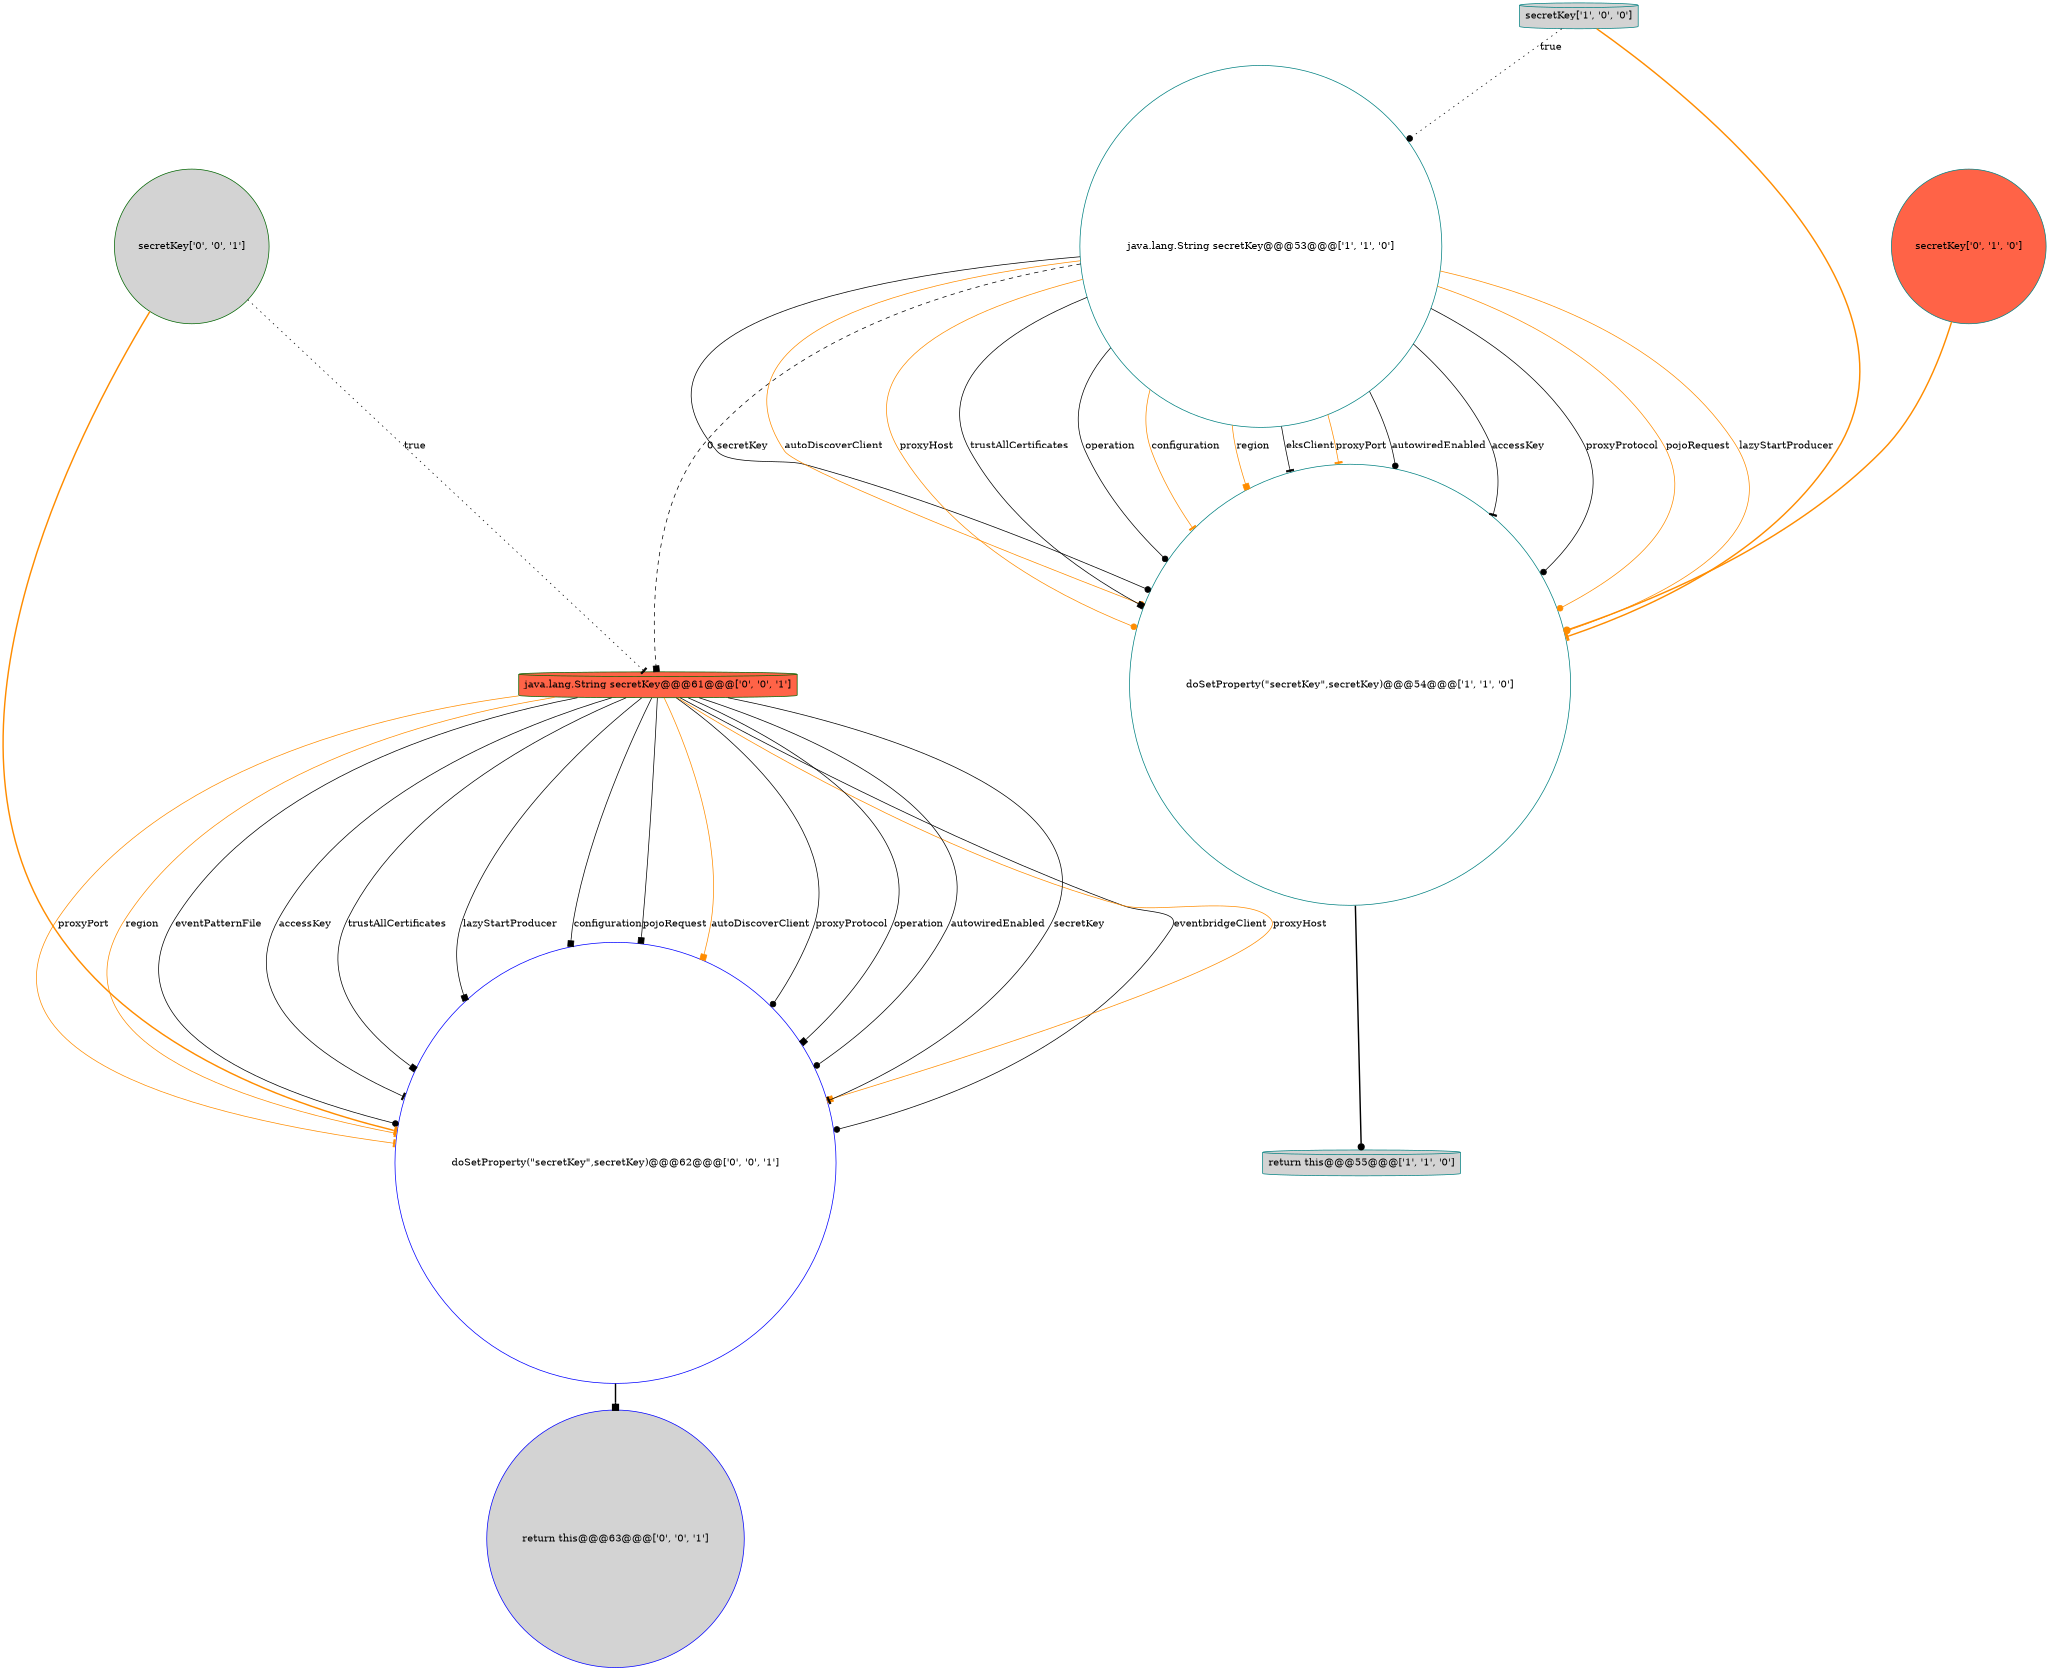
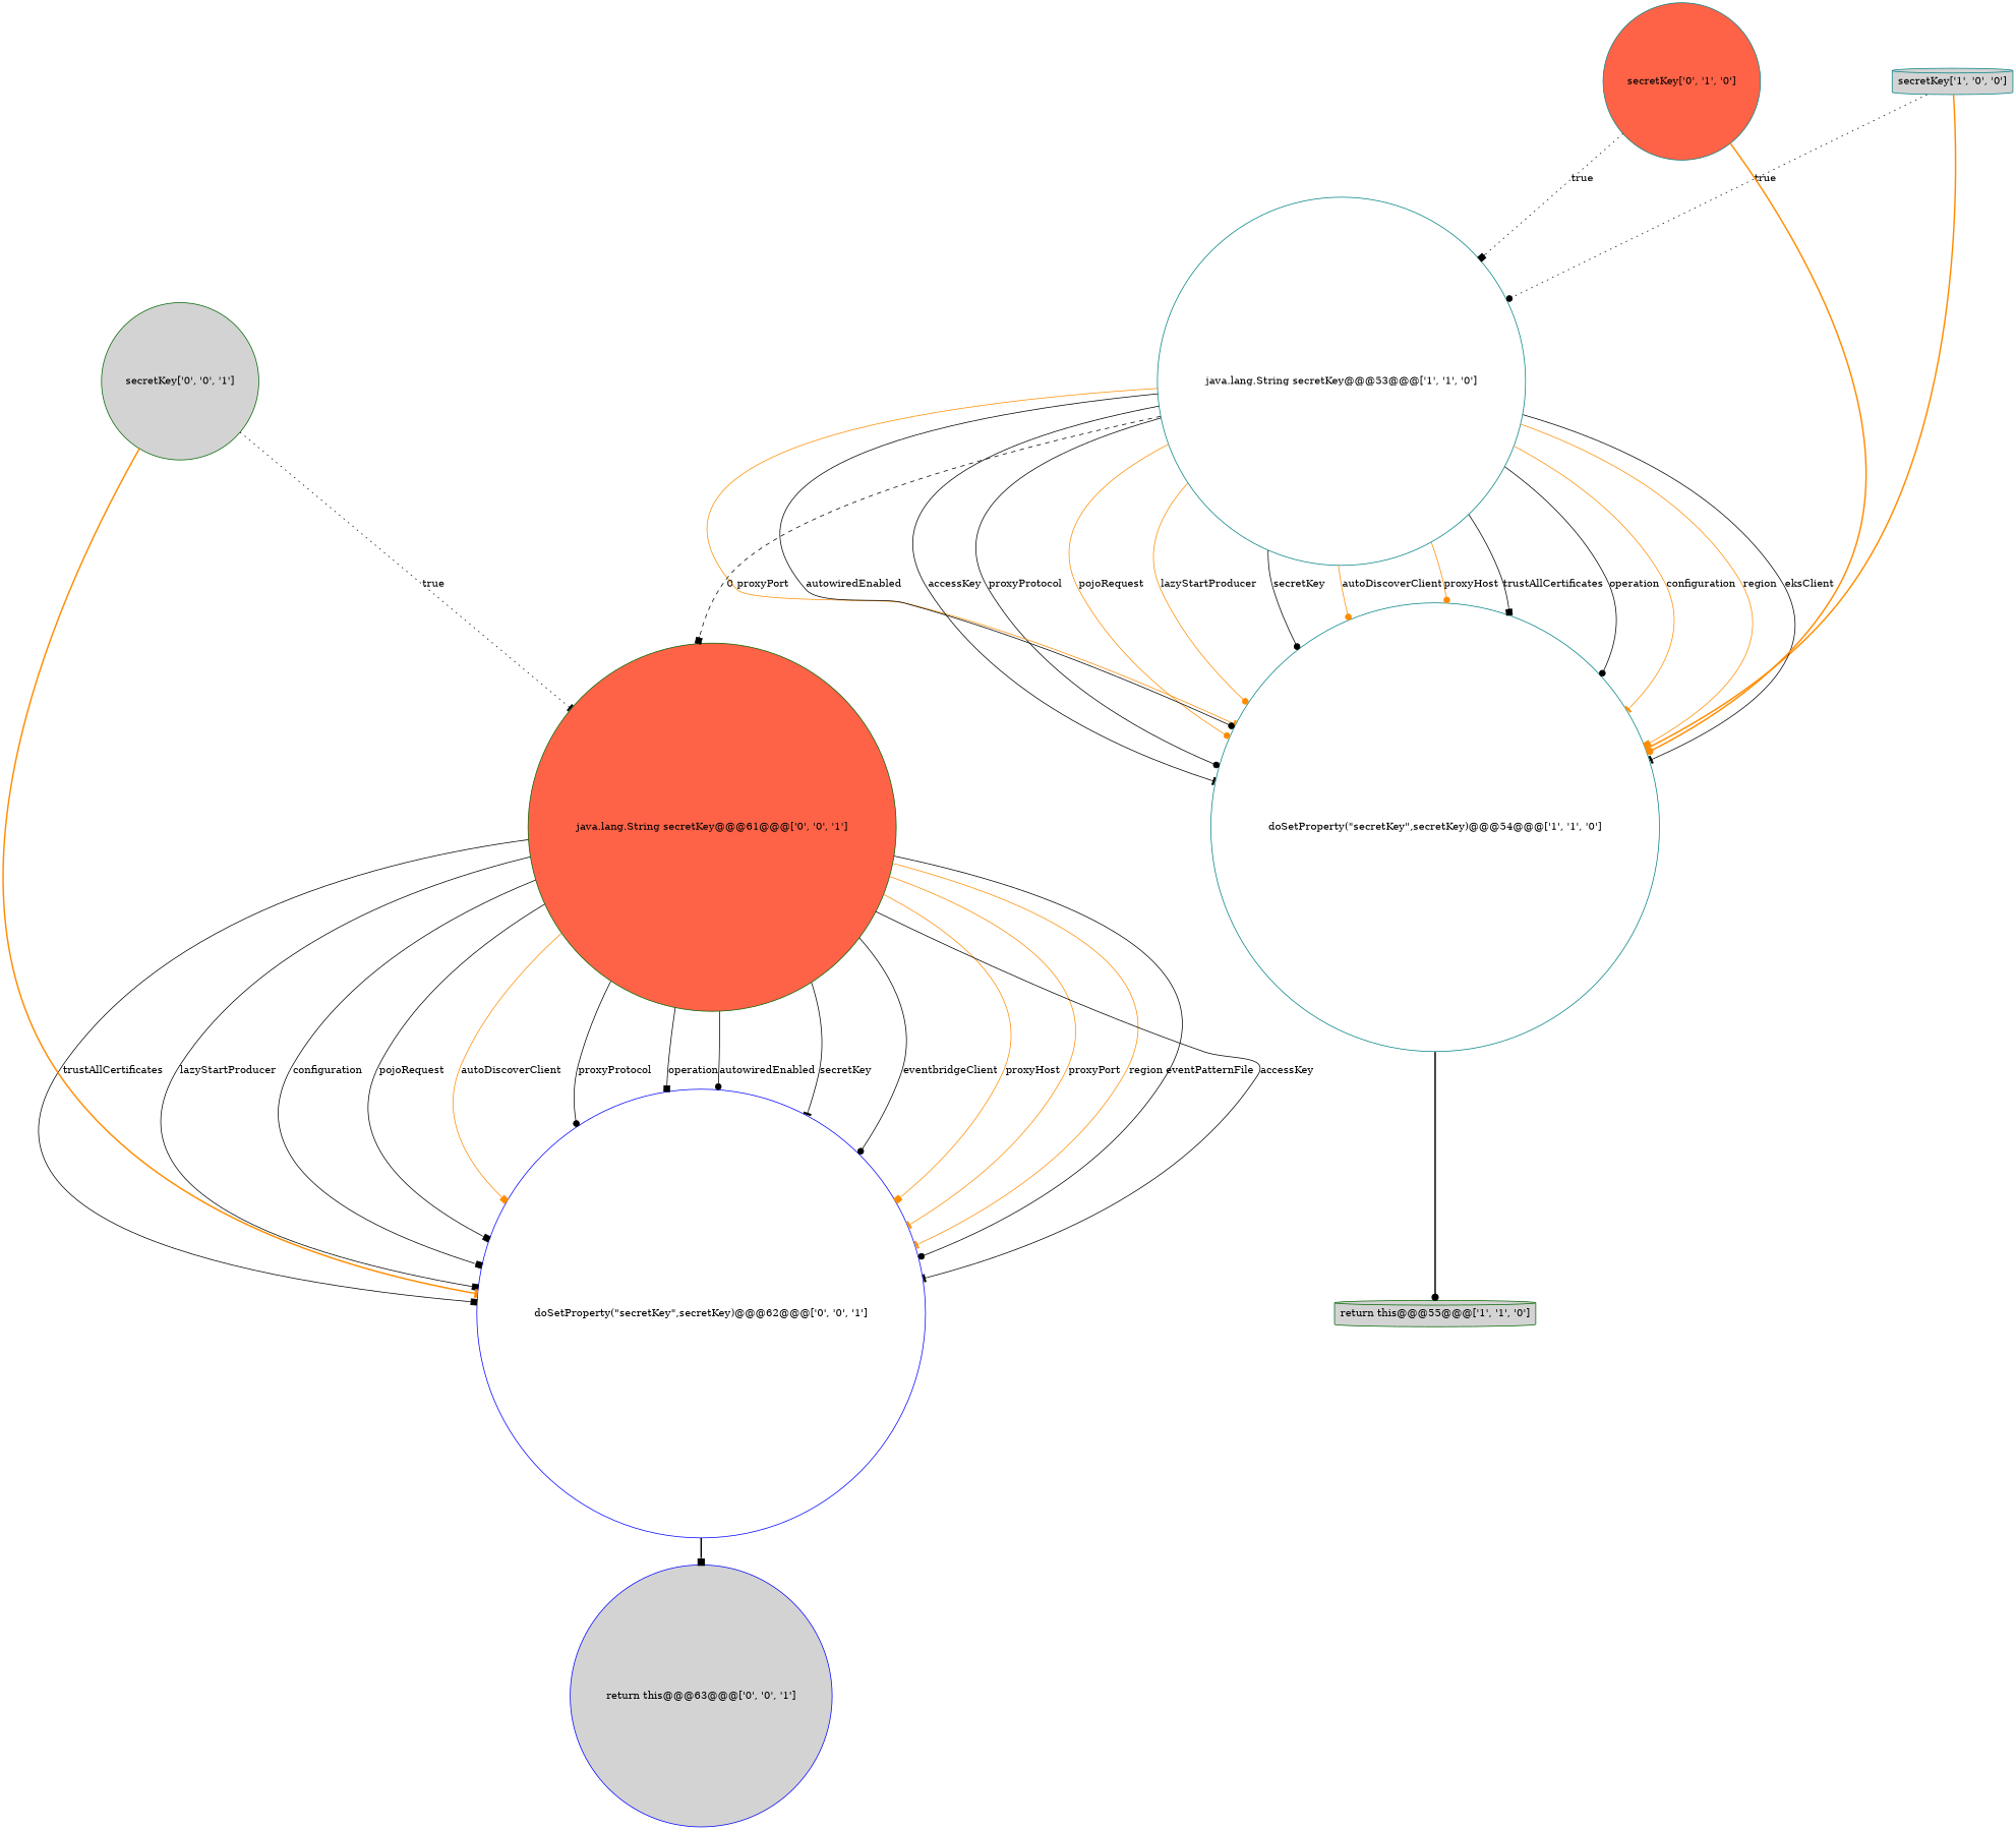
  digraph {
    node [color=teal fillcolor=lightgray shape=circle style=filled]
    edge [arrowhead=dot color=black style=solid]
-   n1 [color=darkgreen fillcolor=tomato label="java.lang.String secretKey@@@61@@@['0', '0', '1']" shape=cylinder]
+   n1 [color=darkgreen fillcolor=tomato label="java.lang.String secretKey@@@61@@@['0', '0', '1']"]
    n2 [color=blue fillcolor=white label="doSetProperty(\"secretKey\",secretKey)@@@62@@@['0', '0', '1']"]
    n3 [color=blue label="return this@@@63@@@['0', '0', '1']"]
    n4 [label="secretKey['1', '0', '0']" shape=cylinder]
    n5 [fillcolor=white label="java.lang.String secretKey@@@53@@@['1', '1', '0']"]
    n6 [fillcolor=white label="doSetProperty(\"secretKey\",secretKey)@@@54@@@['1', '1', '0']"]
-   n7 [label="return this@@@55@@@['1', '1', '0']" shape=cylinder]
+   n7 [color=darkgreen label="return this@@@55@@@['1', '1', '0']" shape=cylinder]
    n8 [color=darkgreen label="secretKey['0', '0', '1']"]
    n9 [fillcolor=tomato label="secretKey['0', '1', '0']"]
    n1 -> n2 [label=eventbridgeClient]
    n1 -> n2 [arrowhead=box color=darkorange label=proxyHost]
    n1 -> n2 [arrowhead=tee color=darkorange label=proxyPort]
    n1 -> n2 [arrowhead=tee color=darkorange label=region]
    n1 -> n2 [label=eventPatternFile]
    n1 -> n2 [arrowhead=tee label=accessKey]
    n1 -> n2 [arrowhead=box label=trustAllCertificates]
    n1 -> n2 [arrowhead=box label=lazyStartProducer]
    n1 -> n2 [arrowhead=box label=configuration]
    n1 -> n2 [arrowhead=box label=pojoRequest]
    n1 -> n2 [arrowhead=box color=darkorange label=autoDiscoverClient]
    n1 -> n2 [label=proxyProtocol]
    n1 -> n2 [arrowhead=box label=operation]
    n1 -> n2 [label=autowiredEnabled]
    n1 -> n2 [arrowhead=tee label=secretKey]
    n2 -> n3 [arrowhead=box style=bold]
    n4 -> n5 [label=true style=dotted]
    n4 -> n6 [arrowhead=tee color=darkorange style=bold]
    n5 -> n1 [arrowhead=box label=0 style=dashed]
    n5 -> n6 [label=proxyProtocol]
    n5 -> n6 [color=darkorange label=pojoRequest]
    n5 -> n6 [color=darkorange label=lazyStartProducer]
    n5 -> n6 [label=secretKey]
    n5 -> n6 [color=darkorange label=autoDiscoverClient]
    n5 -> n6 [color=darkorange label=proxyHost]
    n5 -> n6 [arrowhead=box label=trustAllCertificates]
    n5 -> n6 [label=operation]
    n5 -> n6 [arrowhead=tee color=darkorange label=configuration]
    n5 -> n6 [arrowhead=box color=darkorange label=region]
    n5 -> n6 [arrowhead=tee label=eksClient]
    n5 -> n6 [arrowhead=tee color=darkorange label=proxyPort]
    n5 -> n6 [label=autowiredEnabled]
    n5 -> n6 [arrowhead=tee label=accessKey]
    n6 -> n7 [style=bold]
    n8 -> n1 [arrowhead=tee label=true style=dotted]
    n8 -> n2 [arrowhead=tee color=darkorange style=bold]
+   n9 -> n5 [arrowhead=box label=true style=dotted]
    n9 -> n6 [color=darkorange style=bold]
  }
